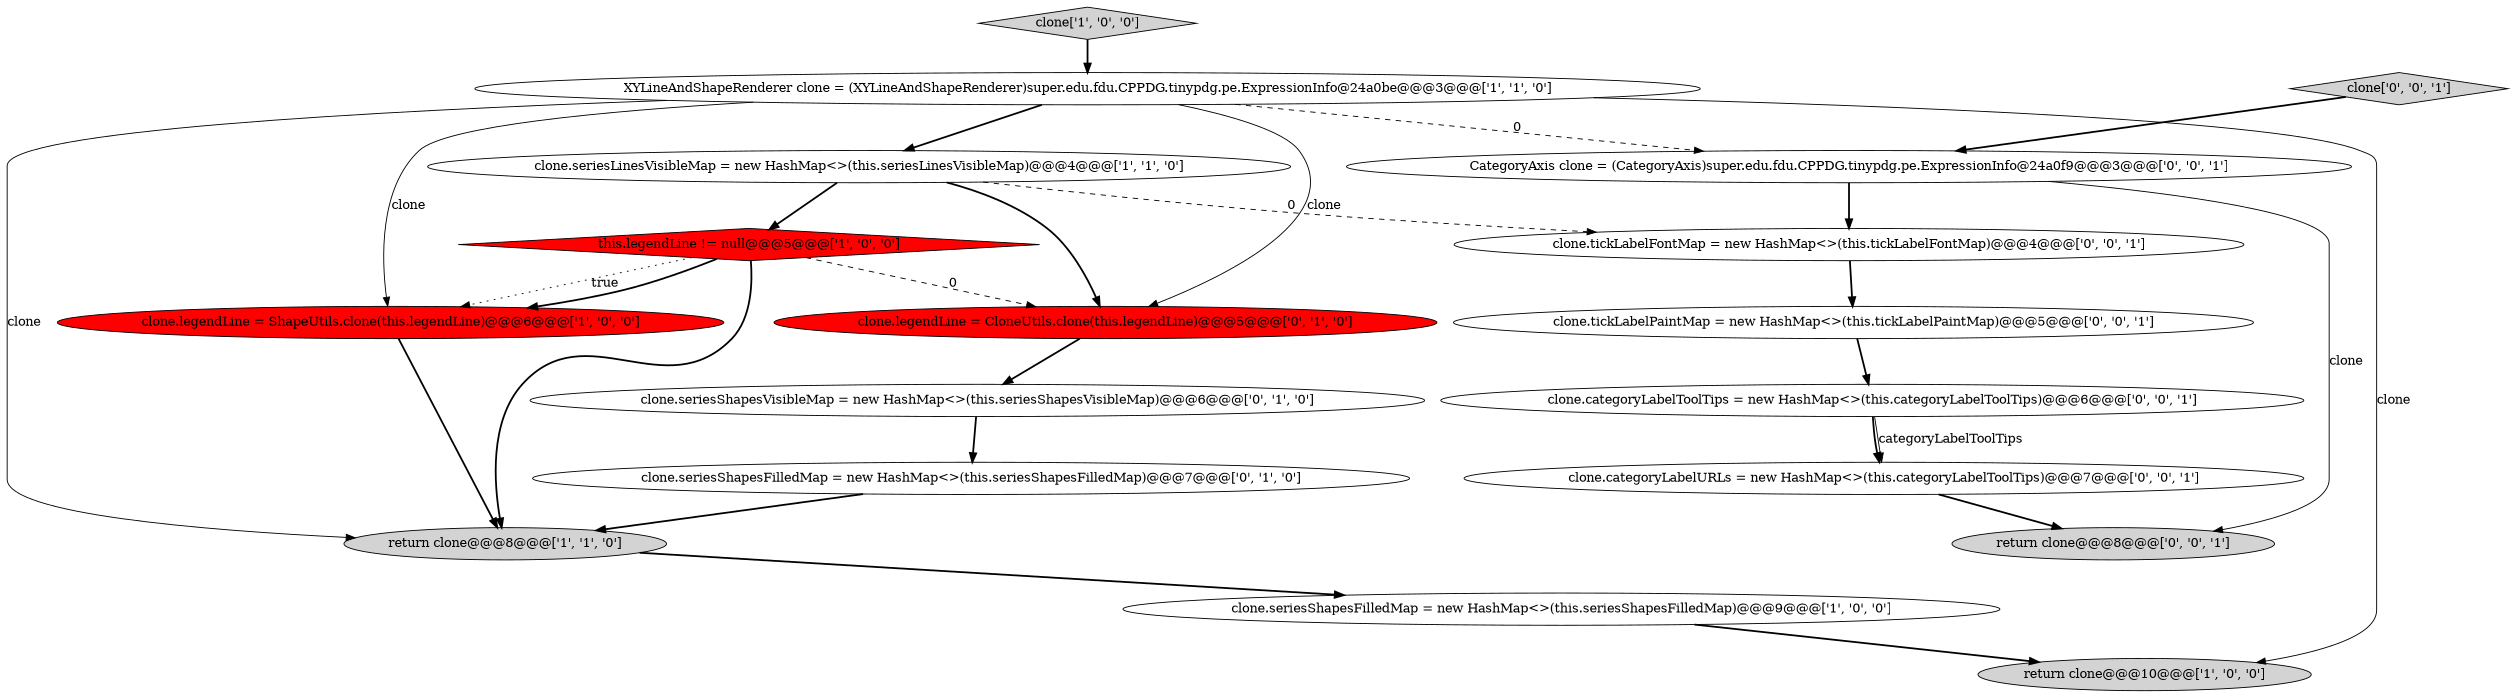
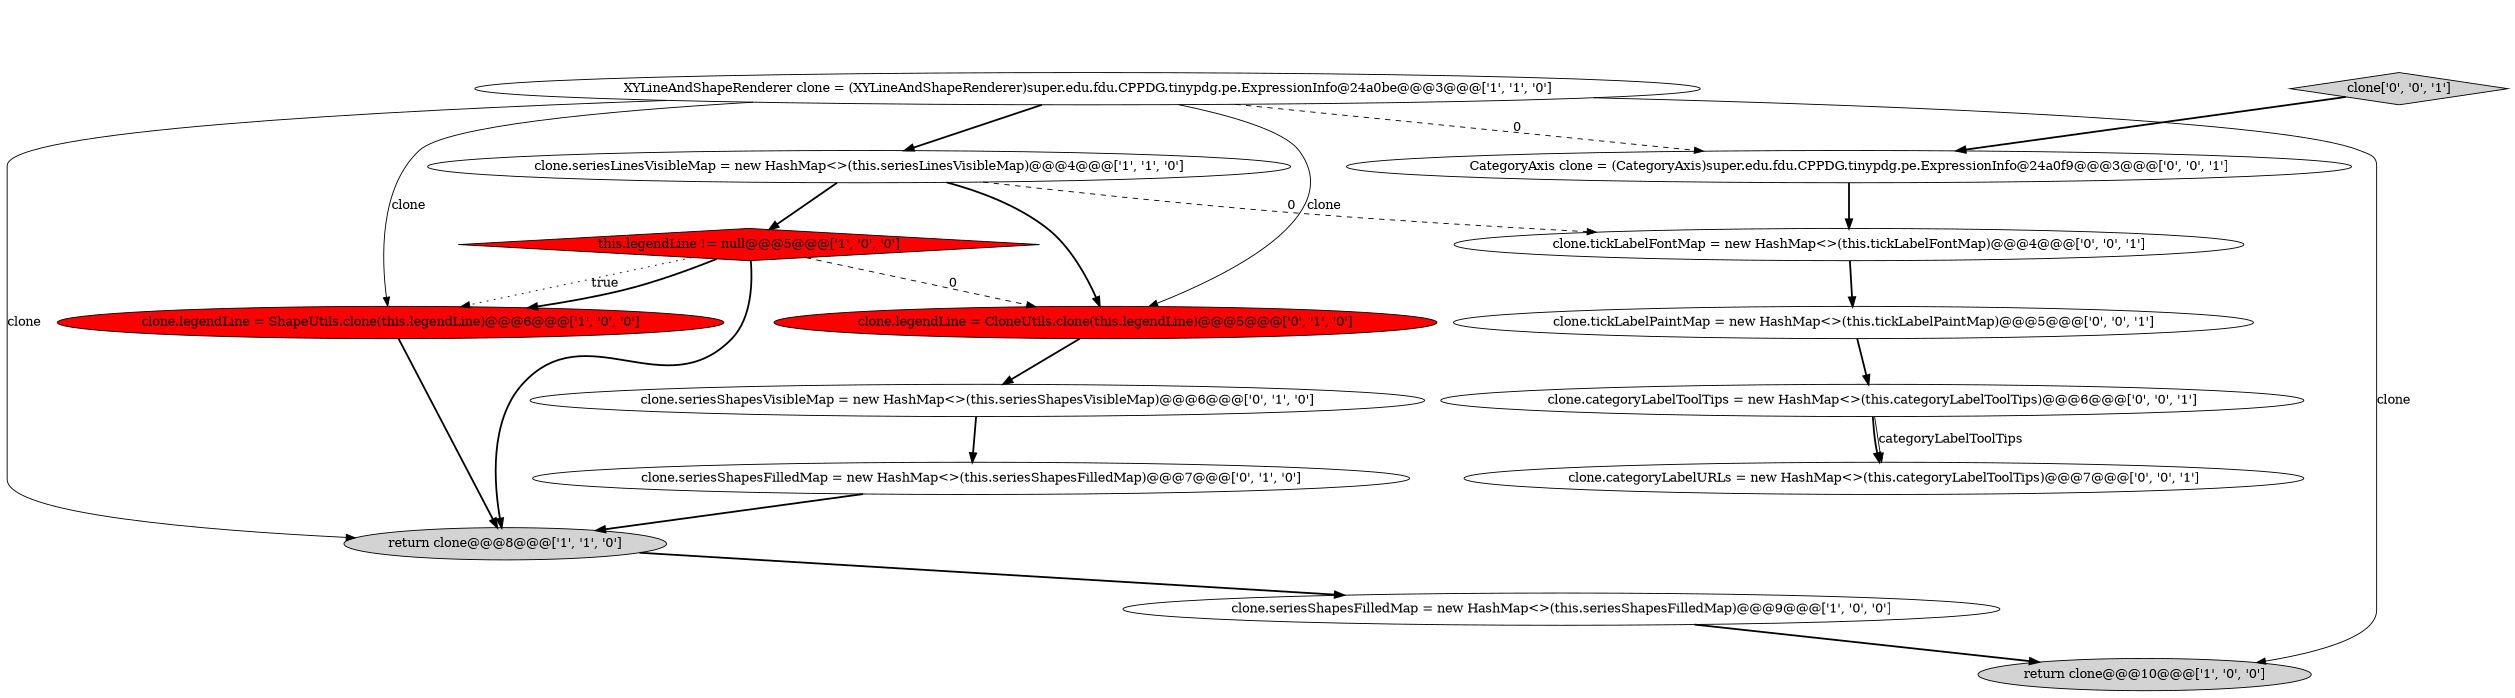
  digraph {
    node [fillcolor=white shape=ellipse style=filled]
    edge [style=bold]
    n1 [label="clone.seriesShapesFilledMap = new HashMap<>(this.seriesShapesFilledMap)@@@9@@@['1', '0', '0']"]
    n2 [fillcolor=lightgray label="return clone@@@10@@@['1', '0', '0']"]
    n3 [label="clone.categoryLabelURLs = new HashMap<>(this.categoryLabelToolTips)@@@7@@@['0', '0', '1']"]
-   n4 [fillcolor=lightgray label="return clone@@@8@@@['0', '0', '1']"]
    n5 [fillcolor=lightgray label="clone['0', '0', '1']" shape=diamond]
    n6 [label="CategoryAxis clone = (CategoryAxis)super.edu.fdu.CPPDG.tinypdg.pe.ExpressionInfo@24a0f9@@@3@@@['0', '0', '1']"]
    n7 [label="clone.tickLabelFontMap = new HashMap<>(this.tickLabelFontMap)@@@4@@@['0', '0', '1']"]
-   n8 [fillcolor=lightgray label="clone['1', '0', '0']" shape=diamond]
    n9 [label="XYLineAndShapeRenderer clone = (XYLineAndShapeRenderer)super.edu.fdu.CPPDG.tinypdg.pe.ExpressionInfo@24a0be@@@3@@@['1', '1', '0']"]
    n10 [fillcolor=red label="clone.legendLine = ShapeUtils.clone(this.legendLine)@@@6@@@['1', '0', '0']"]
    n11 [fillcolor=lightgray label="return clone@@@8@@@['1', '1', '0']"]
    n12 [fillcolor=red label="clone.legendLine = CloneUtils.clone(this.legendLine)@@@5@@@['0', '1', '0']"]
    n13 [label="clone.seriesLinesVisibleMap = new HashMap<>(this.seriesLinesVisibleMap)@@@4@@@['1', '1', '0']"]
    n14 [fillcolor=red label="this.legendLine != null@@@5@@@['1', '0', '0']" shape=diamond]
    n15 [label="clone.seriesShapesVisibleMap = new HashMap<>(this.seriesShapesVisibleMap)@@@6@@@['0', '1', '0']"]
    n16 [label="clone.tickLabelPaintMap = new HashMap<>(this.tickLabelPaintMap)@@@5@@@['0', '0', '1']"]
    n17 [label="clone.seriesShapesFilledMap = new HashMap<>(this.seriesShapesFilledMap)@@@7@@@['0', '1', '0']"]
    n18 [label="clone.categoryLabelToolTips = new HashMap<>(this.categoryLabelToolTips)@@@6@@@['0', '0', '1']"]
    n1 -> n2
-   n3 -> n4
    n5 -> n6
-   n6 -> n4 [label=clone style=solid]
    n6 -> n7
    n7 -> n16
-   n8 -> n9
    n9 -> n2 [label=clone style=solid]
    n9 -> n6 [label=0 style=dashed]
    n9 -> n10 [label=clone style=solid]
    n9 -> n11 [label=clone style=solid]
    n9 -> n12 [label=clone style=solid]
    n9 -> n13
    n10 -> n11
    n11 -> n1
    n12 -> n15
    n13 -> n7 [label=0 style=dashed]
    n13 -> n12
    n13 -> n14
    n14 -> n10 [label=true style=dotted]
    n14 -> n10
    n14 -> n11
    n14 -> n12 [label=0 style=dashed]
    n15 -> n17
    n16 -> n18
    n17 -> n11
    n18 -> n3
    n18 -> n3 [label=categoryLabelToolTips style=solid]
  }
